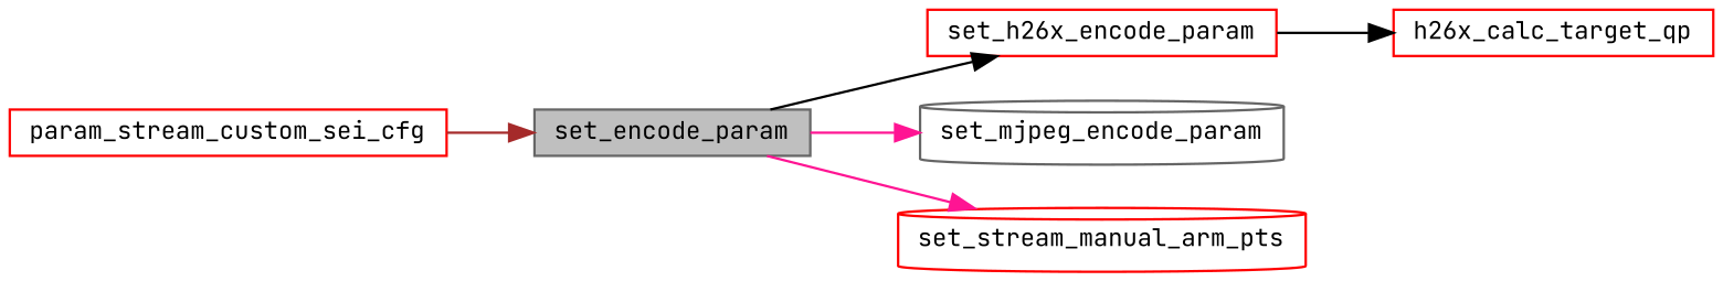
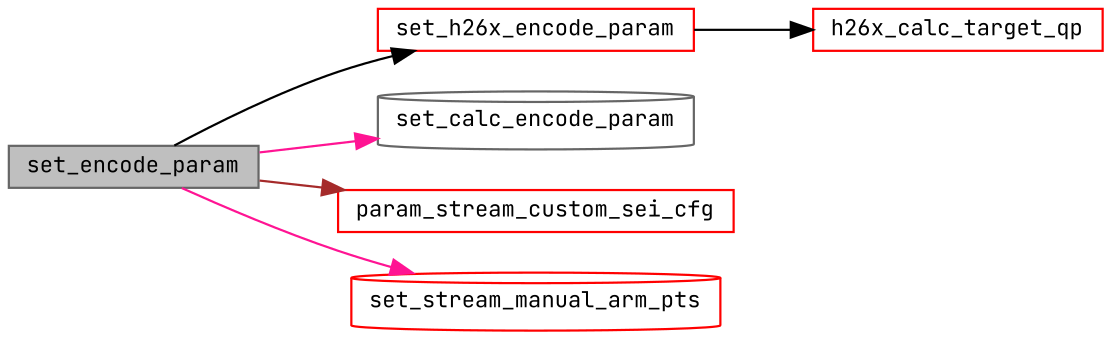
  digraph {
    fontname="JetBrains Mono"
    rankdir=LR
    node [color=red fontname="JetBrains Mono" fontsize=10 shape=box]
    edge [color=black fontname="JetBrains Mono" fontsize=10 labelfontname=Helvetica labelfontsize=10 style=solid]
    n1 [color=gray40 fillcolor=grey75 fontcolor=black height=0.2 label=set_encode_param style=filled width=0.4]
    n2 [height=0.2 label=set_h26x_encode_param width=0.4]
-   n3 [color=gray40 height=0.2 label=set_mjpeg_encode_param shape=cylinder width=0.4]
+   n3 [color=gray40 height=0.2 label=set_calc_encode_param shape=cylinder width=0.4]
    n4 [height=0.2 label=param_stream_custom_sei_cfg width=0.4]
    n5 [height=0.2 label=set_stream_manual_arm_pts shape=cylinder width=0.4]
    n6 [height=0.2 label=h26x_calc_target_qp width=0.4]
    n1 -> n2
    n1 -> n3 [color=deeppink]
-   n4 -> n1 [color=brown]
+   n1 -> n4 [color=brown]
    n1 -> n5 [color=deeppink]
    n2 -> n6
  }
